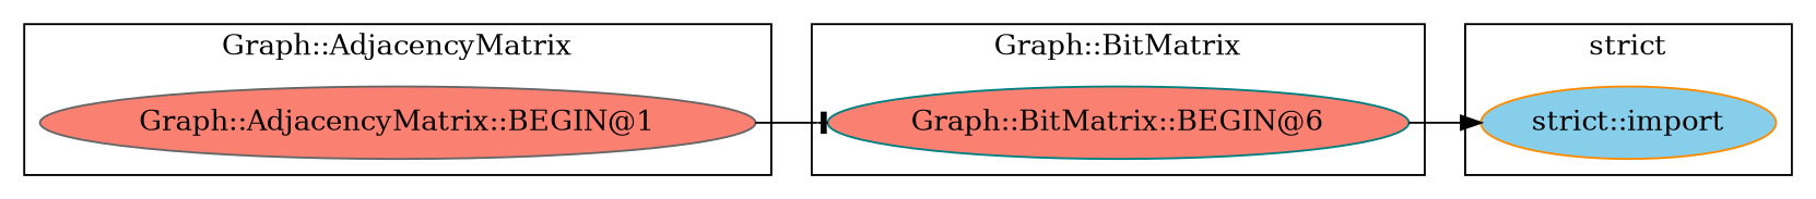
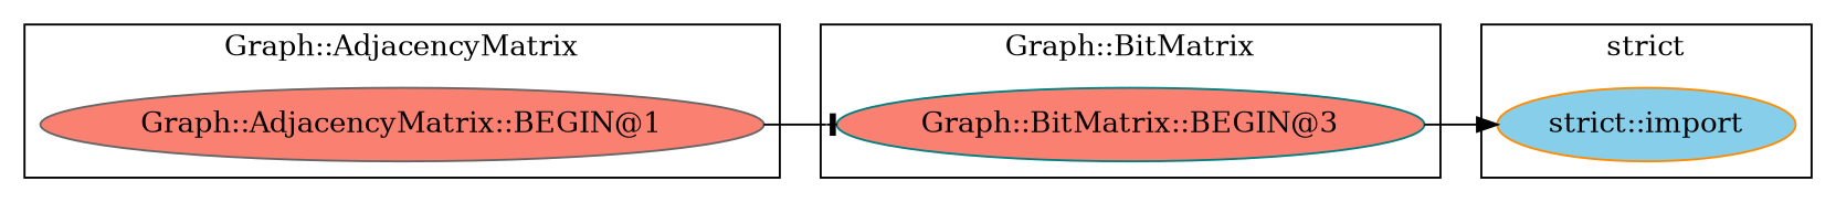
  digraph {
    rankdir=LR
    node [fillcolor=salmon style=filled]
    "strict::import" [color=darkorange fillcolor=skyblue]
    n2 [color=gray40 label="Graph::AdjacencyMatrix::BEGIN@1"]
-   "Graph::BitMatrix::BEGIN@3" [color=teal label="Graph::BitMatrix::BEGIN@6"]
+   "Graph::BitMatrix::BEGIN@3" [color=teal]
    subgraph cluster_1 {
      label="strict"
      "strict::import"
    }
    subgraph cluster_2 {
      label="Graph::AdjacencyMatrix"
      n2
    }
    subgraph cluster_3 {
      label="Graph::BitMatrix"
      "Graph::BitMatrix::BEGIN@3"
    }
    n2 -> "Graph::BitMatrix::BEGIN@3" [arrowhead=tee]
    "Graph::BitMatrix::BEGIN@3" -> "strict::import" [arrowhead=normal]
  }
